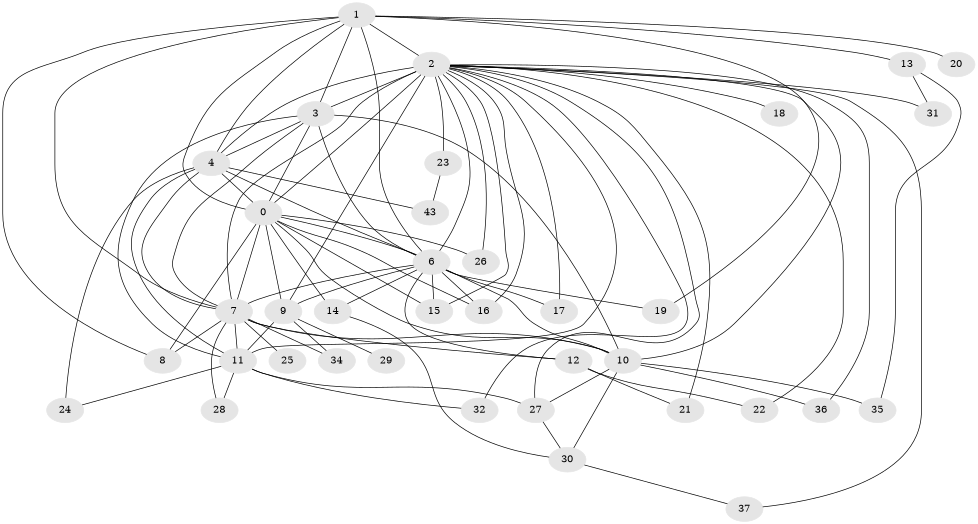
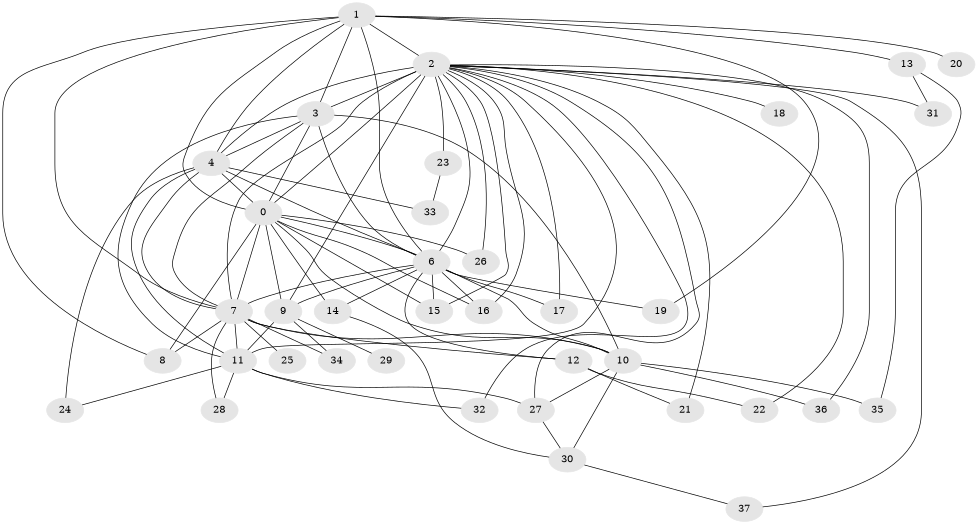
  graph {
    node [color=gray90 style=filled]
    edge [weight=1.0]
    1
    2
    3
    4
    n5 [label=0]
    6
    7
    8
    13
    19
    20
    9
    10
    11
    15
    16
    17
    18
    21
    22
    23
    26
    27
    31
    32
    36
    37
    24
-   33 [label=43]
+   33
    14
    12
    25
    28
    34
    35
    29
    30
    1 -- 2 [weight=3.0]
    1 -- 3 [weight=2.0]
    1 -- 4 [weight=2.0]
    1 -- n5 [weight=2.0]
    1 -- 6 [weight=2.0]
    1 -- 7
    1 -- 8
    1 -- 13
    1 -- 19
    1 -- 20
    2 -- 3 [weight=13.0]
    2 -- 4 [weight=3.0]
    2 -- n5 [weight=2.0]
    2 -- 6 [weight=4.0]
    2 -- 7 [weight=3.0]
    2 -- 9
-   2 -- 10 [weight=5.0]
    2 -- 11 [weight=2.0]
    2 -- 15
    2 -- 16
    2 -- 17
    2 -- 18
    2 -- 21
    2 -- 22
    2 -- 23
    2 -- 26
    2 -- 27
    2 -- 31
    2 -- 32
    2 -- 36
    2 -- 37
    3 -- 4 [weight=2.0]
    3 -- n5 [weight=3.0]
    3 -- 6 [weight=4.0]
    3 -- 7 [weight=2.0]
    3 -- 10 [weight=9.0]
    3 -- 11
    4 -- n5
    4 -- 6 [weight=3.0]
    4 -- 7
    4 -- 11
    4 -- 24
    4 -- 33
    n5 -- 6 [weight=2.0]
    n5 -- 7
    n5 -- 8
    n5 -- 9
    n5 -- 10
    n5 -- 15
    n5 -- 16
    n5 -- 26
    n5 -- 14
    6 -- 7 [weight=3.0]
    6 -- 19
    6 -- 9
    6 -- 10 [weight=2.0]
    6 -- 15
    6 -- 16
    6 -- 17
    6 -- 14 [weight=3.0]
    6 -- 12
    7 -- 8
    7 -- 10
    7 -- 11
    7 -- 12
    7 -- 25
    7 -- 28
    7 -- 34
    13 -- 31
    13 -- 35
    9 -- 11
    9 -- 34
    9 -- 29
    10 -- 27
    10 -- 36
    10 -- 35
    10 -- 30
    11 -- 27 [weight=2.0]
    11 -- 32
    11 -- 24
    11 -- 28
    23 -- 33
    27 -- 30
    14 -- 30
    12 -- 21
    12 -- 22
    30 -- 37
  }
